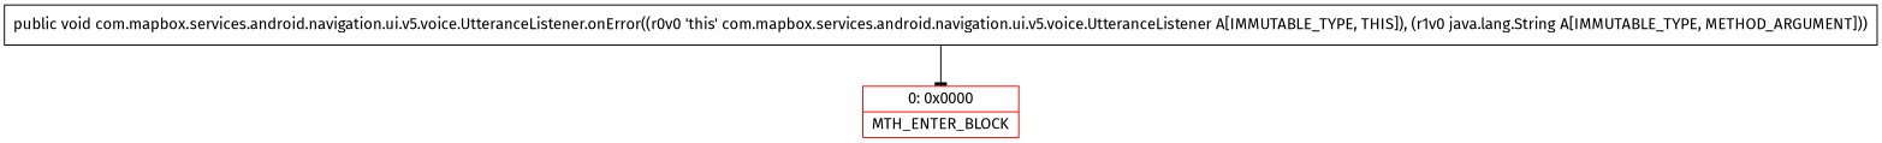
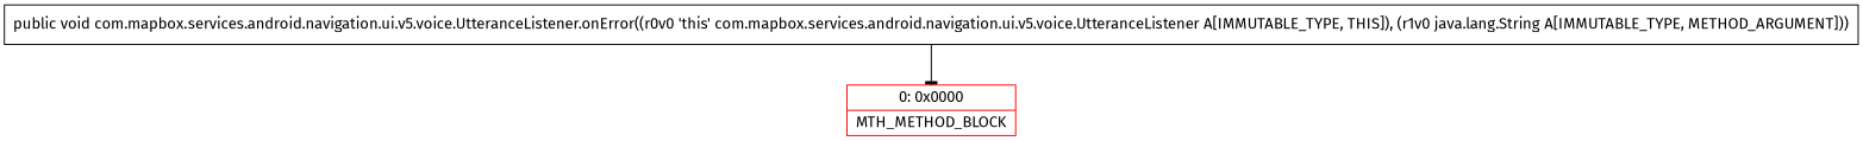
  digraph {
    fontname="Fira Sans"
    node [shape=record fontname="Fira Sans"]
-   n1 [color=red label="{0\:\ 0x0000|MTH_ENTER_BLOCK\l}"]
+   n1 [color=red label="{0\:\ 0x0000|MTH_METHOD_BLOCK\l}"]
    n2 [label="{public void com.mapbox.services.android.navigation.ui.v5.voice.UtteranceListener.onError((r0v0 'this' com.mapbox.services.android.navigation.ui.v5.voice.UtteranceListener A[IMMUTABLE_TYPE, THIS]), (r1v0 java.lang.String A[IMMUTABLE_TYPE, METHOD_ARGUMENT])) }"]
    subgraph cluster_1 {
      label="R(0)"
    }
    n2 -> n1 [style=solid arrowhead=tee fontname="Fira Sans"]
  }
